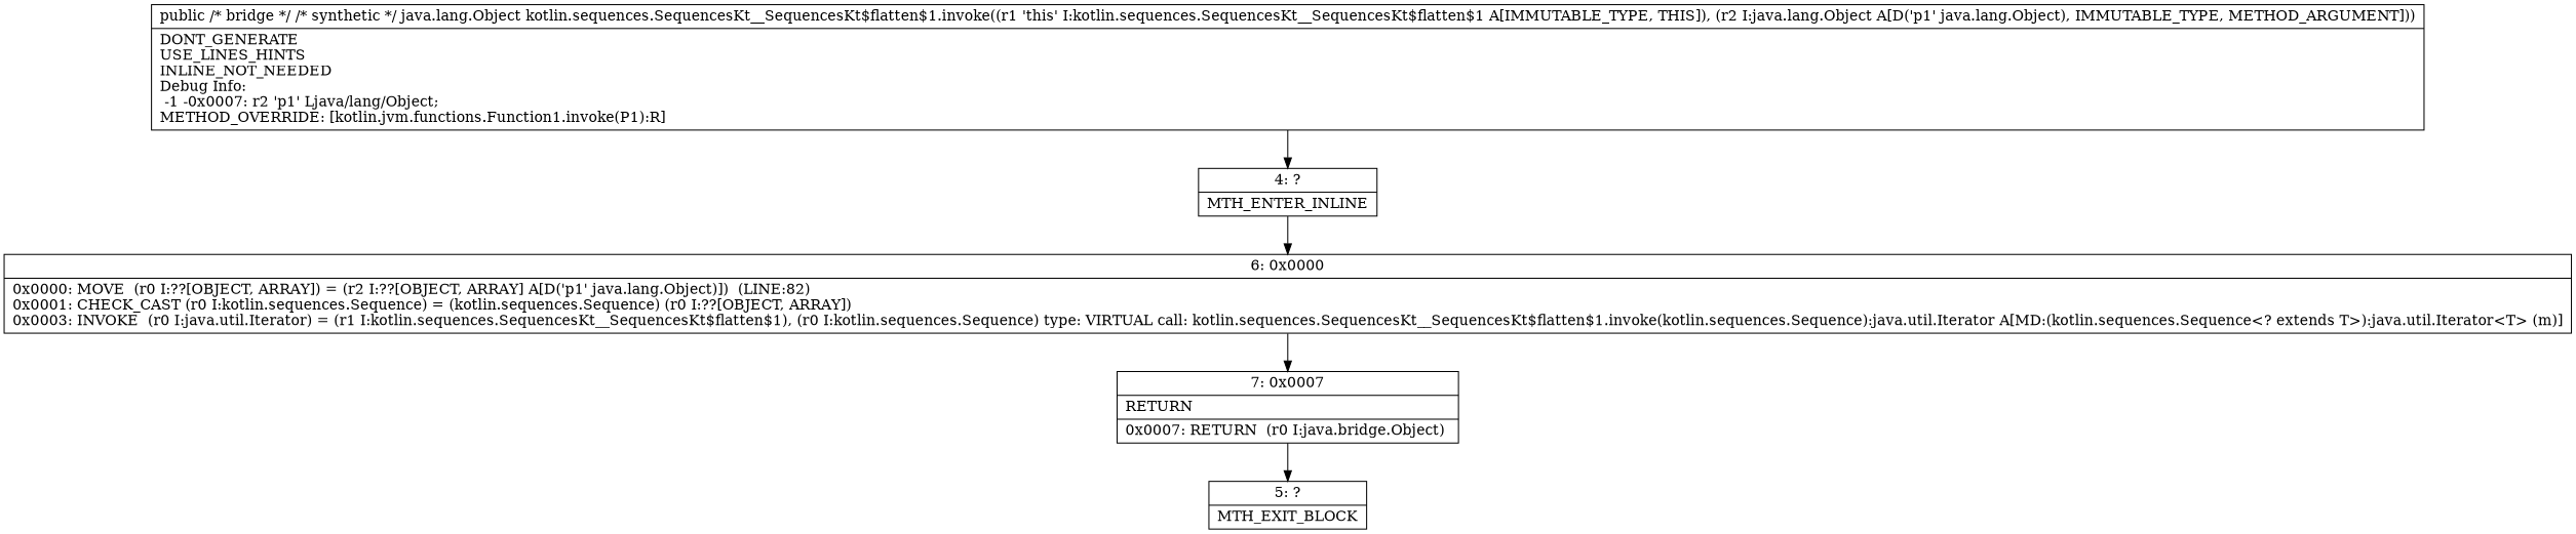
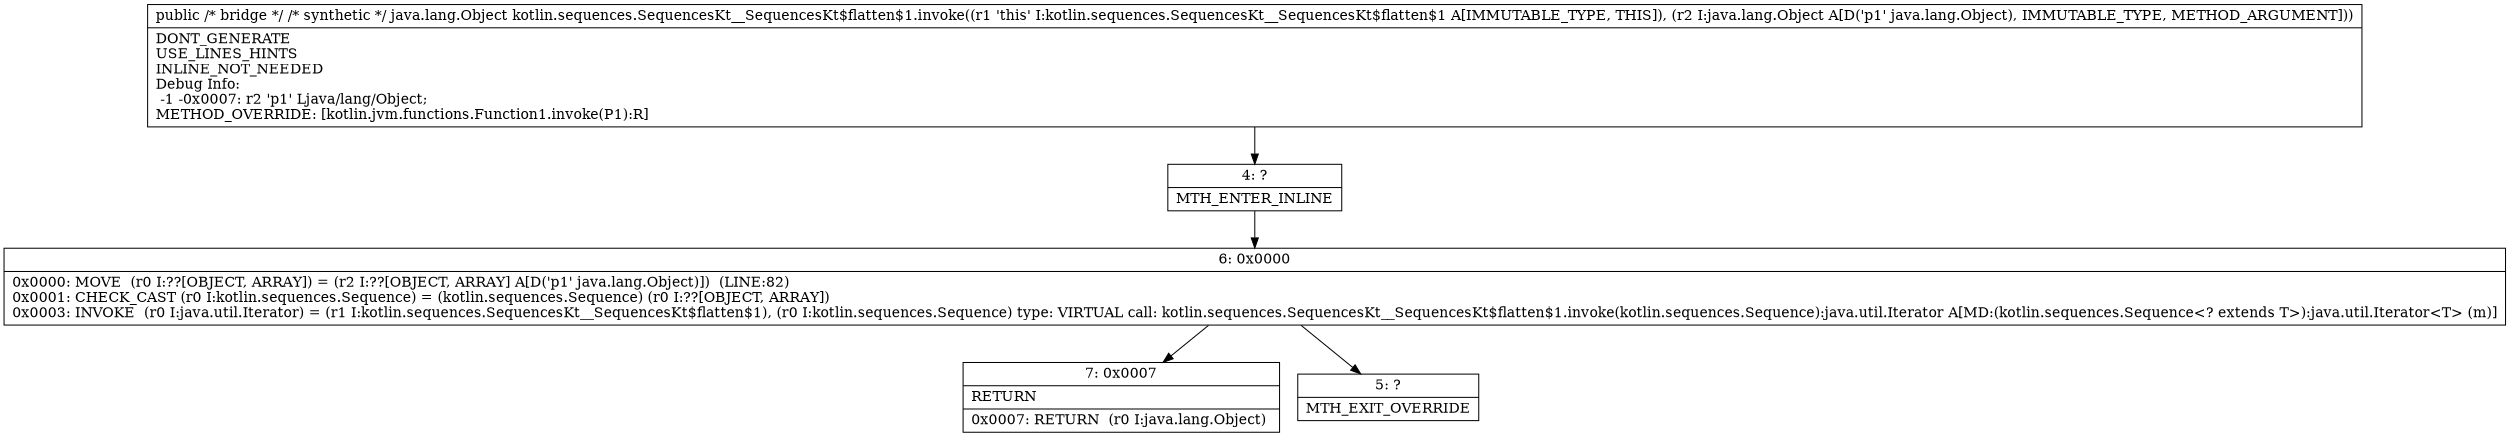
  digraph {
    node [shape=record]
    n1 [label="{4\:\ ?|MTH_ENTER_INLINE\l}"]
    n2 [label="{6\:\ 0x0000|0x0000: MOVE  (r0 I:??[OBJECT, ARRAY]) = (r2 I:??[OBJECT, ARRAY] A[D('p1' java.lang.Object)])  (LINE:82)\l0x0001: CHECK_CAST (r0 I:kotlin.sequences.Sequence) = (kotlin.sequences.Sequence) (r0 I:??[OBJECT, ARRAY]) \l0x0003: INVOKE  (r0 I:java.util.Iterator) = (r1 I:kotlin.sequences.SequencesKt__SequencesKt$flatten$1), (r0 I:kotlin.sequences.Sequence) type: VIRTUAL call: kotlin.sequences.SequencesKt__SequencesKt$flatten$1.invoke(kotlin.sequences.Sequence):java.util.Iterator A[MD:(kotlin.sequences.Sequence\<? extends T\>):java.util.Iterator\<T\> (m)]\l}"]
-   n3 [label="{7\:\ 0x0007|RETURN\l|0x0007: RETURN  (r0 I:java.bridge.Object) \l}"]
-   n4 [label="{5\:\ ?|MTH_EXIT_BLOCK\l}"]
+   n3 [label="{7\:\ 0x0007|RETURN\l|0x0007: RETURN  (r0 I:java.lang.Object) \l}"]
+   n4 [label="{5\:\ ?|MTH_EXIT_OVERRIDE\l}"]
    n5 [label="{public \/* bridge *\/ \/* synthetic *\/ java.lang.Object kotlin.sequences.SequencesKt__SequencesKt$flatten$1.invoke((r1 'this' I:kotlin.sequences.SequencesKt__SequencesKt$flatten$1 A[IMMUTABLE_TYPE, THIS]), (r2 I:java.lang.Object A[D('p1' java.lang.Object), IMMUTABLE_TYPE, METHOD_ARGUMENT]))  | DONT_GENERATE\lUSE_LINES_HINTS\lINLINE_NOT_NEEDED\lDebug Info:\l  \-1 \-0x0007: r2 'p1' Ljava\/lang\/Object;\lMETHOD_OVERRIDE: [kotlin.jvm.functions.Function1.invoke(P1):R]\l}"]
    n1 -> n2
    n2 -> n3
-   n3 -> n4
+   n2 -> n4
    n5 -> n1
  }
